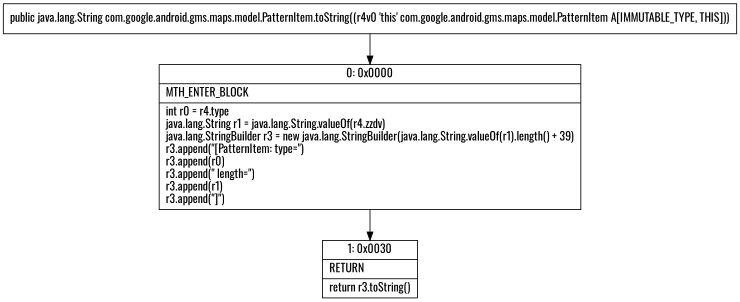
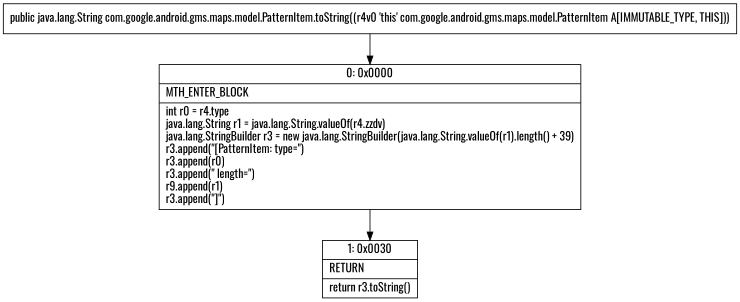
  digraph {
    fontname=Oswald
    node [shape=record fontname=Oswald]
    edge [fontname=Oswald]
-   n1 [label="{0\:\ 0x0000|MTH_ENTER_BLOCK\l|int r0 = r4.type\ljava.lang.String r1 = java.lang.String.valueOf(r4.zzdv)\ljava.lang.StringBuilder r3 = new java.lang.StringBuilder(java.lang.String.valueOf(r1).length() + 39)\lr3.append(\"[PatternItem: type=\")\lr3.append(r0)\lr3.append(\" length=\")\lr3.append(r1)\lr3.append(\"]\")\l}"]
+   n1 [label="{0\:\ 0x0000|MTH_ENTER_BLOCK\l|int r0 = r4.type\ljava.lang.String r1 = java.lang.String.valueOf(r4.zzdv)\ljava.lang.StringBuilder r3 = new java.lang.StringBuilder(java.lang.String.valueOf(r1).length() + 39)\lr3.append(\"[PatternItem: type=\")\lr3.append(r0)\lr3.append(\" length=\")\lr9.append(r1)\lr3.append(\"]\")\l}"]
    n2 [label="{1\:\ 0x0030|RETURN\l|return r3.toString()\l}"]
    n3 [label="{public java.lang.String com.google.android.gms.maps.model.PatternItem.toString((r4v0 'this' com.google.android.gms.maps.model.PatternItem A[IMMUTABLE_TYPE, THIS])) }"]
    n1 -> n2
    n3 -> n1
  }
